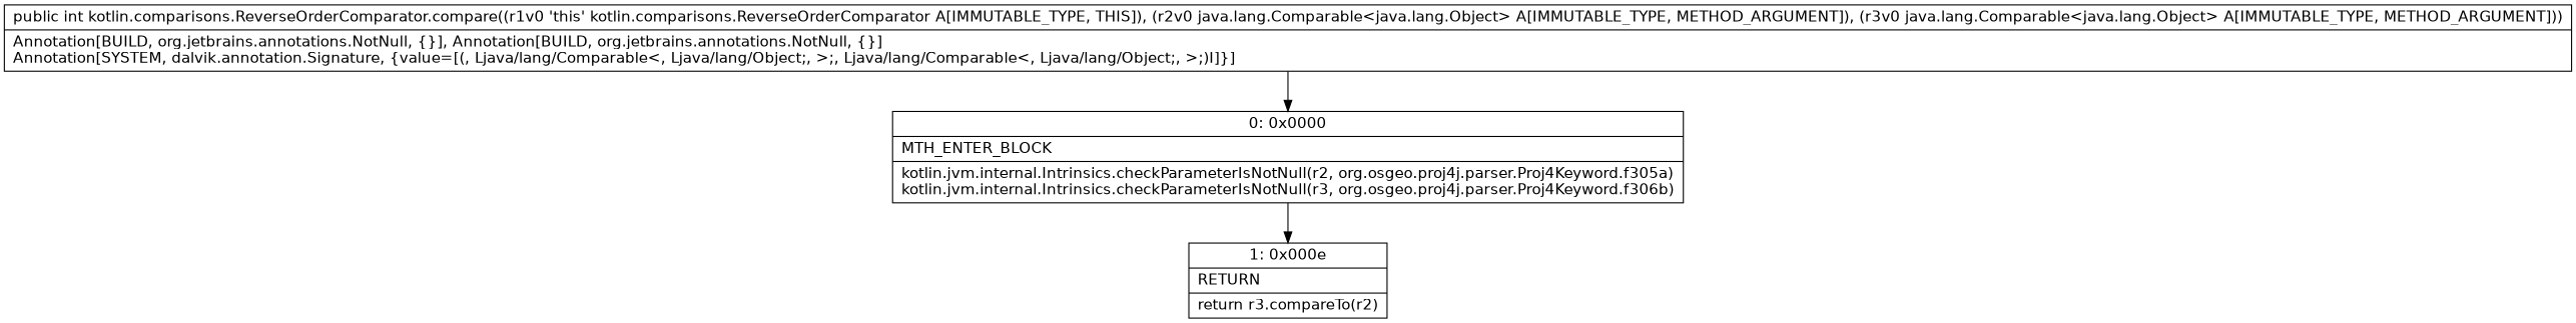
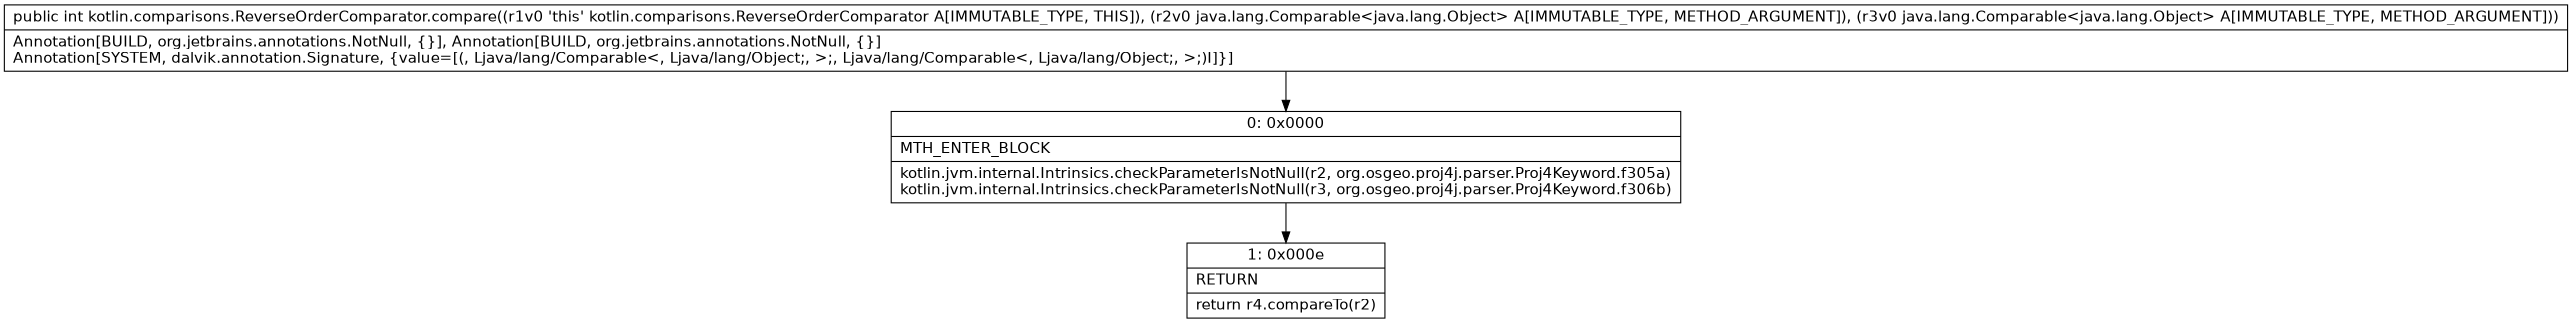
  digraph {
    fontname="DejaVu Sans"
    node [shape=record fontname="DejaVu Sans"]
    edge [fontname="DejaVu Sans"]
    n1 [label="{0\:\ 0x0000|MTH_ENTER_BLOCK\l|kotlin.jvm.internal.Intrinsics.checkParameterIsNotNull(r2, org.osgeo.proj4j.parser.Proj4Keyword.f305a)\lkotlin.jvm.internal.Intrinsics.checkParameterIsNotNull(r3, org.osgeo.proj4j.parser.Proj4Keyword.f306b)\l}"]
-   n2 [label="{1\:\ 0x000e|RETURN\l|return r3.compareTo(r2)\l}"]
+   n2 [label="{1\:\ 0x000e|RETURN\l|return r4.compareTo(r2)\l}"]
    n3 [label="{public int kotlin.comparisons.ReverseOrderComparator.compare((r1v0 'this' kotlin.comparisons.ReverseOrderComparator A[IMMUTABLE_TYPE, THIS]), (r2v0 java.lang.Comparable\<java.lang.Object\> A[IMMUTABLE_TYPE, METHOD_ARGUMENT]), (r3v0 java.lang.Comparable\<java.lang.Object\> A[IMMUTABLE_TYPE, METHOD_ARGUMENT]))  | Annotation[BUILD, org.jetbrains.annotations.NotNull, \{\}], Annotation[BUILD, org.jetbrains.annotations.NotNull, \{\}]\lAnnotation[SYSTEM, dalvik.annotation.Signature, \{value=[(, Ljava\/lang\/Comparable\<, Ljava\/lang\/Object;, \>;, Ljava\/lang\/Comparable\<, Ljava\/lang\/Object;, \>;)I]\}]\l}"]
    n1 -> n2
    n3 -> n1
  }
